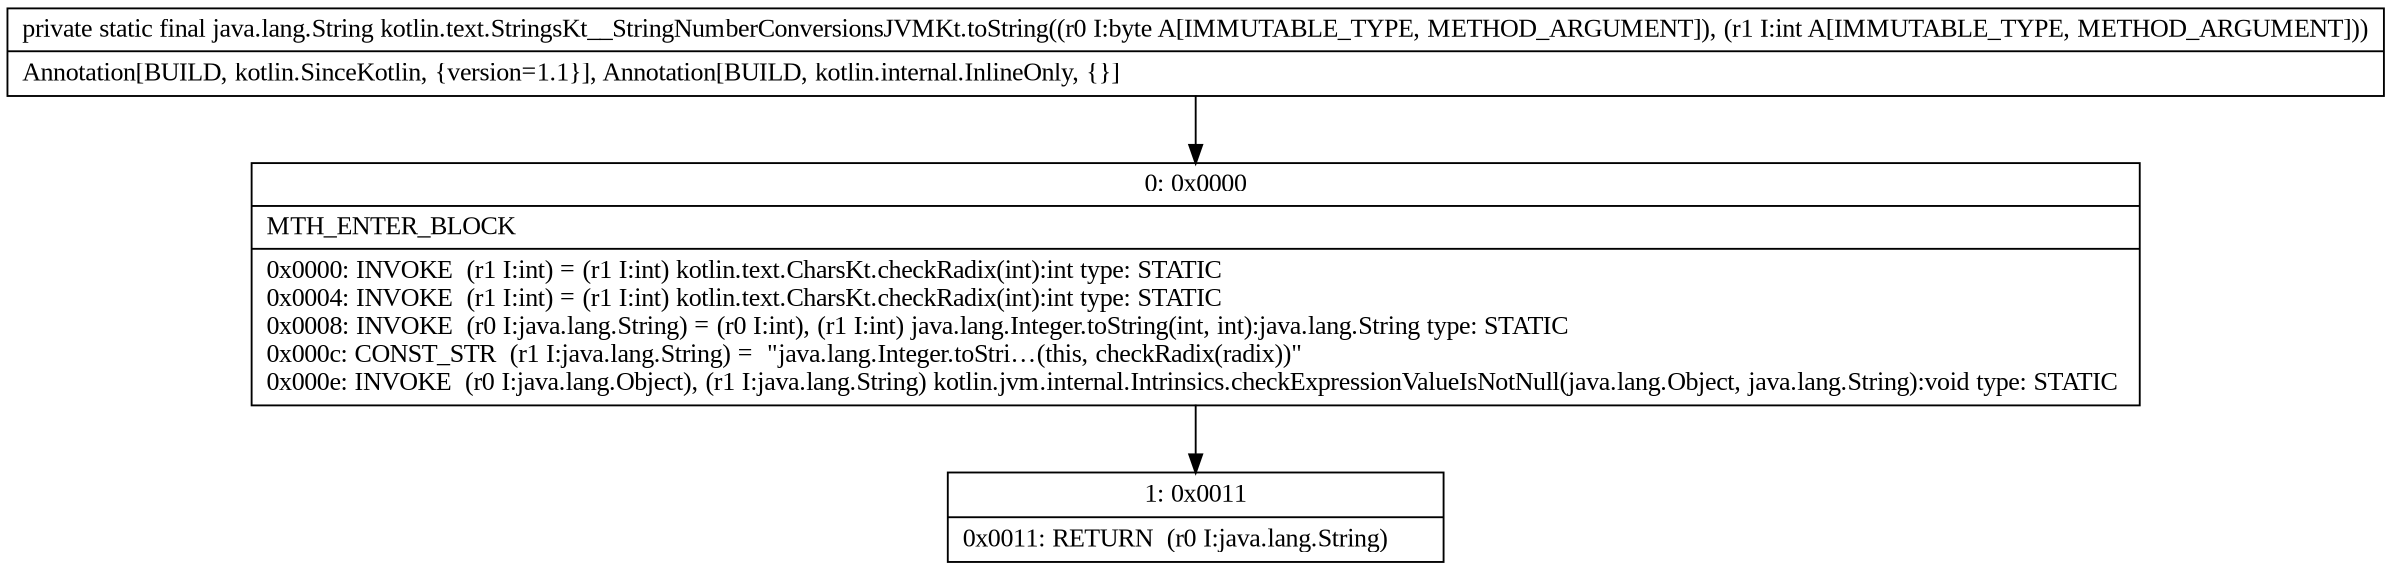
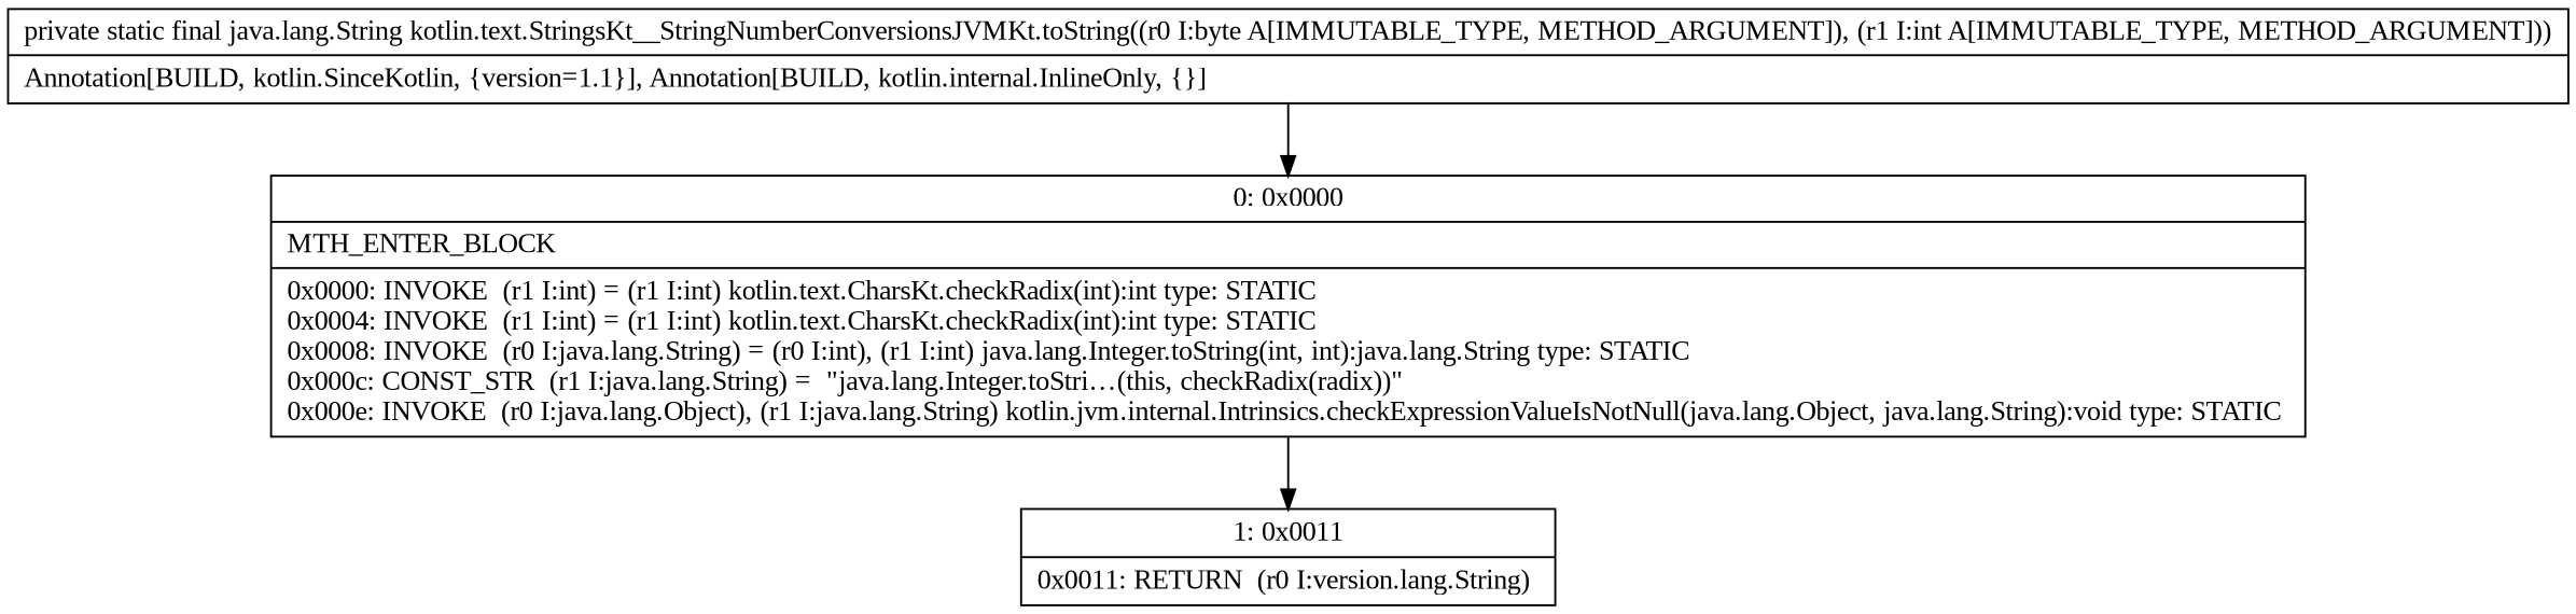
  digraph {
    fontname="Liberation Serif"
    node [shape=record fontname="Liberation Serif"]
    edge [fontname="Liberation Serif"]
    n1 [label="{0\:\ 0x0000|MTH_ENTER_BLOCK\l|0x0000: INVOKE  (r1 I:int) = (r1 I:int) kotlin.text.CharsKt.checkRadix(int):int type: STATIC \l0x0004: INVOKE  (r1 I:int) = (r1 I:int) kotlin.text.CharsKt.checkRadix(int):int type: STATIC \l0x0008: INVOKE  (r0 I:java.lang.String) = (r0 I:int), (r1 I:int) java.lang.Integer.toString(int, int):java.lang.String type: STATIC \l0x000c: CONST_STR  (r1 I:java.lang.String) =  \"java.lang.Integer.toStri…(this, checkRadix(radix))\" \l0x000e: INVOKE  (r0 I:java.lang.Object), (r1 I:java.lang.String) kotlin.jvm.internal.Intrinsics.checkExpressionValueIsNotNull(java.lang.Object, java.lang.String):void type: STATIC \l}"]
-   n2 [label="{1\:\ 0x0011|0x0011: RETURN  (r0 I:java.lang.String) \l}"]
+   n2 [label="{1\:\ 0x0011|0x0011: RETURN  (r0 I:version.lang.String) \l}"]
    n3 [label="{private static final java.lang.String kotlin.text.StringsKt__StringNumberConversionsJVMKt.toString((r0 I:byte A[IMMUTABLE_TYPE, METHOD_ARGUMENT]), (r1 I:int A[IMMUTABLE_TYPE, METHOD_ARGUMENT]))  | Annotation[BUILD, kotlin.SinceKotlin, \{version=1.1\}], Annotation[BUILD, kotlin.internal.InlineOnly, \{\}]\l}"]
    n1 -> n2
    n3 -> n1
  }
